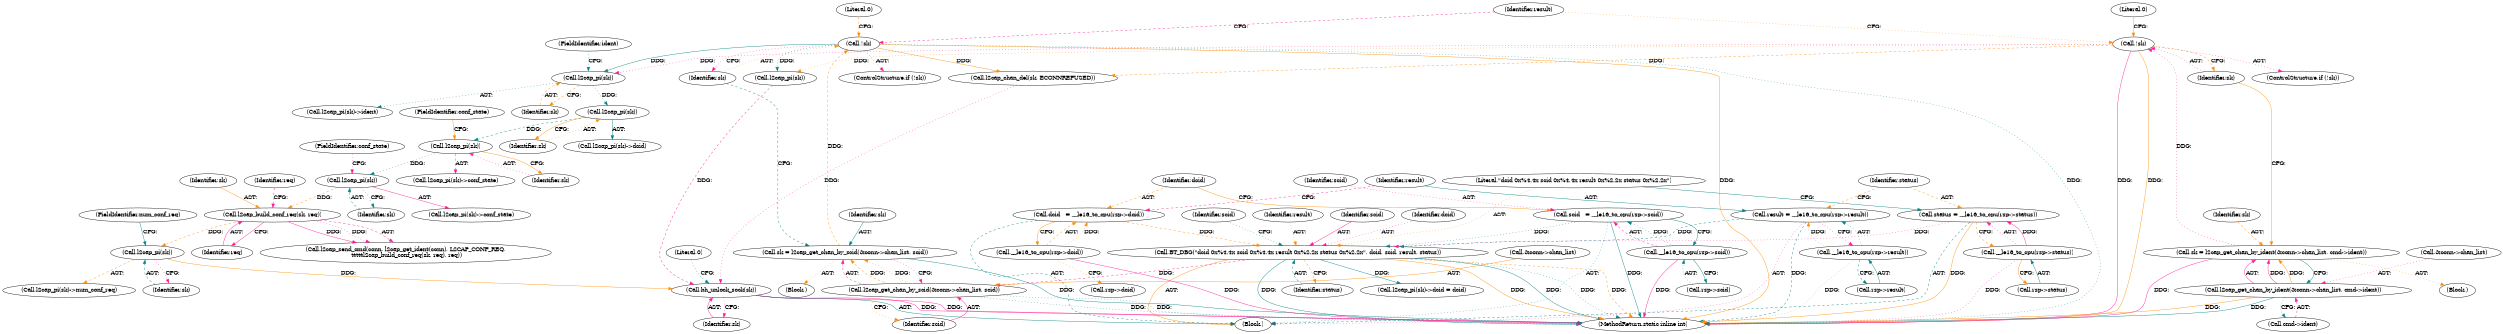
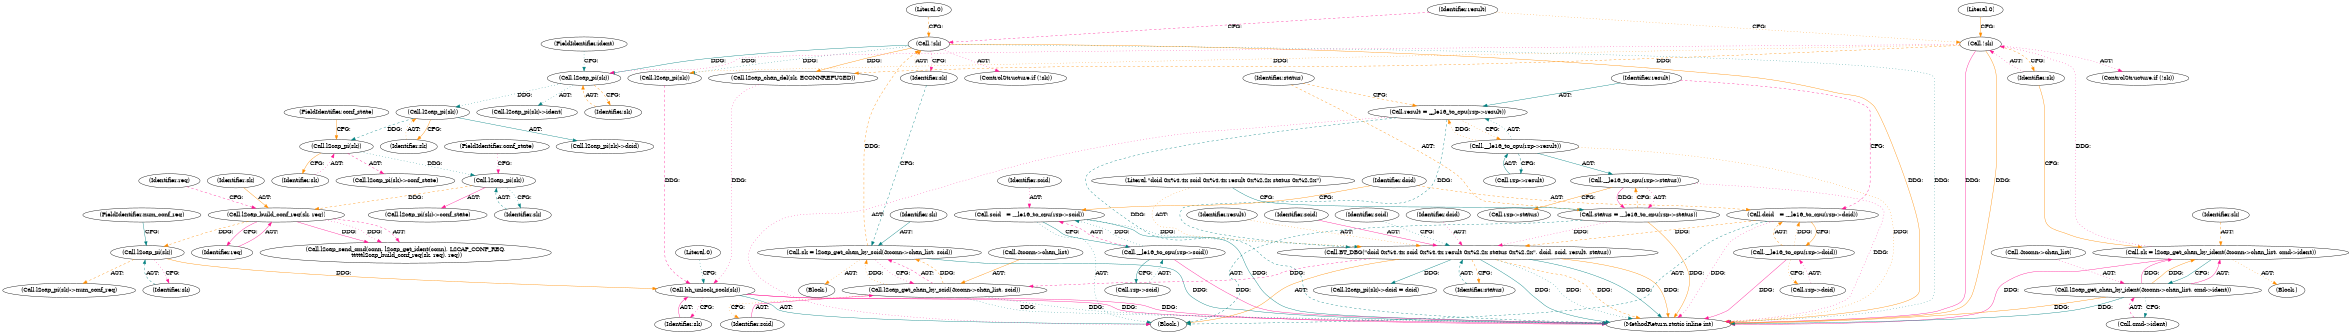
  digraph {
    edge [color=darkorange style=dotted]
    n1 [label="(Call,l2cap_pi(sk))"]
    n2 [label="(Call,bh_unlock_sock(sk))"]
    n3 [label="(Call,l2cap_pi(sk)->num_conf_req)"]
    n4 [label="(Identifier,sk)"]
    n5 [label="(MethodReturn,static inline int)"]
    n6 [label="(Block,)"]
    n7 [label="(Identifier,sk)"]
    n8 [label="(Call,l2cap_build_conf_req(sk, req))"]
    n9 [label="(Identifier,req)"]
    n10 [label="(Call,l2cap_send_cmd(conn, l2cap_get_ident(conn), L2CAP_CONF_REQ,\n \t\t\t\t\tl2cap_build_conf_req(sk, req), req))"]
    n11 [label="(Call,l2cap_pi(sk))"]
    n12 [label="(Call,l2cap_pi(sk)->conf_state)"]
    n13 [label="(Identifier,sk)"]
    n14 [label="(Call,l2cap_pi(sk))"]
    n15 [label="(Identifier,sk)"]
    n16 [label="(Call,l2cap_pi(sk)->conf_state)"]
    n17 [label="(Call,l2cap_pi(sk))"]
    n18 [label="(Call,l2cap_pi(sk)->dcid)"]
    n19 [label="(Identifier,sk)"]
    n20 [label="(Call,l2cap_pi(sk))"]
    n21 [label="(Call,l2cap_pi(sk)->ident)"]
    n22 [label="(Identifier,sk)"]
    n23 [label="(Call,!sk)"]
    n24 [label="(Identifier,sk)"]
    n25 [label="(ControlStructure,if (!sk))"]
    n26 [label="(Call,l2cap_pi(sk))"]
    n27 [label="(Call,l2cap_chan_del(sk, ECONNREFUSED))"]
    n28 [label="(Call,sk = l2cap_get_chan_by_scid(&conn->chan_list, scid))"]
    n29 [label="(Call,l2cap_get_chan_by_scid(&conn->chan_list, scid))"]
    n30 [label="(Block,)"]
    n31 [label="(Identifier,scid)"]
    n32 [label="(Call,BT_DBG(\"dcid 0x%4.4x scid 0x%4.4x result 0x%2.2x status 0x%2.2x\", dcid, scid, result, status))"]
    n33 [label="(Call,l2cap_pi(sk)->dcid = dcid)"]
    n34 [label="(Identifier,status)"]
    n35 [label="(Call,dcid   = __le16_to_cpu(rsp->dcid))"]
    n36 [label="(Call,__le16_to_cpu(rsp->dcid))"]
    n37 [label="(Call,rsp->dcid)"]
    n38 [label="(Call,scid   = __le16_to_cpu(rsp->scid))"]
    n39 [label="(Call,__le16_to_cpu(rsp->scid))"]
    n40 [label="(Call,rsp->scid)"]
    n41 [label="(Call,result = __le16_to_cpu(rsp->result))"]
    n42 [label="(Call,__le16_to_cpu(rsp->result))"]
    n43 [label="(Call,rsp->result)"]
    n44 [label="(Call,status = __le16_to_cpu(rsp->status))"]
    n45 [label="(Call,__le16_to_cpu(rsp->status))"]
    n46 [label="(Call,rsp->status)"]
    n47 [label="(Call,!sk)"]
    n48 [label="(Identifier,sk)"]
    n49 [label="(ControlStructure,if (!sk))"]
    n50 [label="(Call,sk = l2cap_get_chan_by_ident(&conn->chan_list, cmd->ident))"]
    n51 [label="(Call,l2cap_get_chan_by_ident(&conn->chan_list, cmd->ident))"]
    n52 [label="(Block,)"]
    n53 [label="(Call,cmd->ident)"]
    n54 [label="(FieldIdentifier,ident)"]
    n55 [label="(Call,&conn->chan_list)"]
    n56 [label="(Identifier,sk)"]
    n57 [label="(FieldIdentifier,conf_state)"]
    n58 [label="(Identifier,dcid)"]
    n59 [label="(Literal,0)"]
    n60 [label="(Identifier,scid)"]
    n61 [label="(Identifier,result)"]
    n62 [label="(Identifier,result)"]
    n63 [label="(Identifier,req)"]
    n64 [label="(Call,&conn->chan_list)"]
    n65 [label="(Literal,0)"]
    n66 [label="(Identifier,sk)"]
    n67 [label="(Identifier,scid)"]
    n68 [label="(FieldIdentifier,conf_state)"]
    n69 [label="(Identifier,status)"]
    n70 [label="(Identifier,result)"]
    n71 [label="(Identifier,scid)"]
    n72 [label="(Literal,\"dcid 0x%4.4x scid 0x%4.4x result 0x%2.2x status 0x%2.2x\")"]
    n73 [label="(FieldIdentifier,num_conf_req)"]
    n74 [label="(Literal,0)"]
    n75 [label="(Identifier,sk)"]
    n76 [label="(Identifier,dcid)"]
    n1 -> n2 [label="DDG: " style=solid]
    n1 -> n3 [label="AST: " style=dashed]
    n1 -> n4 [color=deeppink label="CFG: "]
    n2 -> n5 [color=deeppink label="DDG: " style=solid]
    n2 -> n5 [color=deeppink label="DDG: " style=solid]
    n2 -> n6 [color=teal label="AST: " style=solid]
    n2 -> n7 [color=deeppink label="CFG: "]
    n4 -> n1 [color=teal label="AST: " style=dashed]
    n7 -> n2 [color=deeppink label="AST: " style=solid]
    n8 -> n1 [label="DDG: " style=dashed]
    n8 -> n9 [color=deeppink label="CFG: " style=solid]
    n8 -> n10 [color=deeppink label="AST: " style=dashed]
    n8 -> n10 [color=deeppink label="DDG: " style=solid]
    n8 -> n10 [color=deeppink label="DDG: "]
    n9 -> n8 [color=deeppink label="AST: " style=solid]
    n11 -> n8 [label="DDG: " style=dashed]
    n11 -> n12 [color=deeppink label="AST: " style=solid]
    n11 -> n13 [color=teal label="CFG: "]
    n13 -> n11 [color=teal label="AST: " style=dashed]
    n14 -> n11 [color=teal label="DDG: "]
    n14 -> n15 [label="CFG: " style=solid]
    n14 -> n16 [color=deeppink label="AST: " style=dashed]
    n15 -> n14 [color=deeppink label="AST: "]
    n17 -> n14 [color=teal label="DDG: " style=dashed]
    n17 -> n18 [color=teal label="AST: " style=solid]
    n17 -> n19 [label="CFG: " style=solid]
    n19 -> n17 [label="AST: "]
    n20 -> n17 [color=teal label="DDG: "]
    n20 -> n21 [color=teal label="AST: "]
    n20 -> n22 [label="CFG: " style=dashed]
    n22 -> n20 [label="AST: " style=dashed]
    n23 -> n5 [label="DDG: " style=solid]
    n23 -> n5 [color=teal label="DDG: "]
    n23 -> n20 [color=teal label="DDG: " style=solid]
    n23 -> n24 [color=deeppink label="CFG: "]
    n23 -> n25 [color=deeppink label="AST: "]
    n23 -> n26 [color=teal label="DDG: "]
    n23 -> n27 [label="DDG: " style=solid]
    n24 -> n23 [label="AST: "]
    n24 -> n28 [color=teal label="CFG: " style=dashed]
    n26 -> n2 [color=deeppink label="DDG: " style=dashed]
    n27 -> n2 [color=deeppink label="DDG: "]
    n28 -> n5 [color=teal label="DDG: " style=solid]
    n28 -> n23 [label="DDG: " style=dashed]
    n28 -> n29 [color=deeppink label="CFG: "]
    n28 -> n30 [label="AST: "]
    n29 -> n5 [color=teal label="DDG: "]
    n29 -> n5 [color=teal label="DDG: "]
    n29 -> n28 [color=deeppink label="AST: " style=dashed]
    n29 -> n28 [label="DDG: " style=dashed]
    n29 -> n28 [label="DDG: "]
    n29 -> n31 [label="CFG: "]
    n31 -> n29 [color=deeppink label="AST: " style=solid]
    n32 -> n5 [color=teal label="DDG: " style=solid]
    n32 -> n5 [color=teal label="DDG: "]
    n32 -> n5 [label="DDG: " style=dashed]
    n32 -> n5 [color=teal label="DDG: " style=solid]
    n32 -> n5 [label="DDG: " style=solid]
    n32 -> n6 [label="AST: " style=solid]
    n32 -> n29 [color=deeppink label="DDG: " style=dashed]
    n32 -> n33 [color=teal label="DDG: " style=solid]
    n32 -> n34 [label="CFG: " style=dashed]
    n34 -> n32 [color=teal label="AST: " style=dashed]
+   n35 -> n5 [color=deeppink label="DDG: "]
    n35 -> n6 [color=teal label="AST: " style=dashed]
    n35 -> n32 [label="DDG: " style=dashed]
    n35 -> n36 [label="CFG: " style=solid]
    n36 -> n5 [color=deeppink label="DDG: " style=solid]
    n36 -> n35 [label="AST: " style=dashed]
    n36 -> n35 [label="DDG: "]
    n36 -> n37 [label="CFG: "]
+   n37 -> n36 [color=deeppink label="AST: "]
    n38 -> n5 [color=teal label="DDG: " style=solid]
    n38 -> n6 [color=teal label="AST: "]
    n38 -> n32 [color=teal label="DDG: "]
    n38 -> n39 [color=teal label="CFG: " style=solid]
    n39 -> n5 [color=deeppink label="DDG: " style=solid]
    n39 -> n38 [color=deeppink label="AST: " style=dashed]
    n39 -> n38 [color=teal label="DDG: "]
    n39 -> n40 [color=teal label="CFG: " style=solid]
    n40 -> n39 [color=teal label="AST: "]
    n41 -> n5 [color=teal label="DDG: " style=dashed]
    n41 -> n6 [color=deeppink label="AST: "]
    n41 -> n32 [color=teal label="DDG: " style=dashed]
-   n41 -> n42 [color=deeppink label="CFG: "]
+   n41 -> n42 [label="CFG: "]
    n42 -> n5 [label="DDG: "]
    n42 -> n41 [color=teal label="AST: "]
    n42 -> n41 [label="DDG: "]
    n42 -> n43 [color=teal label="CFG: " style=dashed]
    n43 -> n42 [color=teal label="AST: " style=solid]
    n44 -> n5 [label="DDG: " style=solid]
    n44 -> n6 [color=teal label="AST: " style=dashed]
    n44 -> n32 [color=deeppink label="DDG: "]
    n44 -> n45 [label="CFG: " style=dashed]
    n45 -> n5 [color=deeppink label="DDG: "]
    n45 -> n44 [color=deeppink label="AST: "]
    n45 -> n44 [color=deeppink label="DDG: " style=solid]
    n45 -> n46 [label="CFG: " style=solid]
-   n46 -> n45 [color=teal label="AST: " style=solid]
+   n42 -> n45 [color=teal label="AST: " style=solid]
    n47 -> n5 [color=deeppink label="DDG: " style=solid]
    n47 -> n5 [label="DDG: " style=solid]
    n47 -> n20 [color=deeppink label="DDG: "]
    n47 -> n26 [label="DDG: "]
    n47 -> n27 [label="DDG: " style=dashed]
    n47 -> n48 [label="CFG: " style=dashed]
    n47 -> n49 [color=deeppink label="AST: "]
    n48 -> n47 [color=deeppink label="AST: "]
    n48 -> n50 [label="CFG: " style=solid]
    n50 -> n5 [color=deeppink label="DDG: " style=solid]
    n50 -> n47 [color=deeppink label="DDG: "]
    n50 -> n51 [color=teal label="CFG: " style=solid]
    n50 -> n52 [label="AST: "]
    n51 -> n5 [label="DDG: " style=solid]
    n51 -> n5 [color=teal label="DDG: " style=solid]
    n51 -> n50 [color=deeppink label="AST: " style=solid]
    n51 -> n50 [color=deeppink label="DDG: " style=solid]
    n51 -> n50 [label="DDG: " style=solid]
    n51 -> n53 [color=teal label="CFG: "]
    n53 -> n51 [color=deeppink label="AST: " style=dashed]
    n54 -> n20 [color=teal label="CFG: "]
    n55 -> n29 [label="AST: " style=solid]
    n56 -> n28 [color=teal label="AST: " style=solid]
    n57 -> n11 [color=deeppink label="CFG: "]
    n58 -> n35 [label="AST: " style=dashed]
    n58 -> n38 [label="CFG: " style=solid]
    n59 -> n47 [label="CFG: " style=solid]
    n60 -> n32 [color=teal label="CFG: "]
    n61 -> n32 [label="AST: "]
    n62 -> n35 [color=deeppink label="CFG: " style=dashed]
    n62 -> n41 [color=teal label="AST: " style=solid]
    n63 -> n8 [color=deeppink label="CFG: " style=dashed]
    n64 -> n51 [color=deeppink label="AST: "]
    n65 -> n23 [label="CFG: " style=dashed]
    n66 -> n8 [label="AST: " style=solid]
    n67 -> n38 [color=deeppink label="AST: "]
    n68 -> n14 [label="CFG: " style=solid]
    n69 -> n41 [label="CFG: " style=dashed]
    n69 -> n44 [label="AST: " style=dashed]
    n70 -> n23 [color=deeppink label="CFG: " style=dashed]
    n70 -> n47 [label="CFG: "]
    n71 -> n32 [color=deeppink label="AST: " style=solid]
    n72 -> n32 [label="AST: "]
    n72 -> n44 [color=teal label="CFG: " style=solid]
    n73 -> n1 [color=teal label="CFG: " style=solid]
    n74 -> n2 [color=teal label="CFG: "]
    n75 -> n50 [label="AST: " style=dashed]
    n76 -> n32 [color=deeppink label="AST: "]
  }
